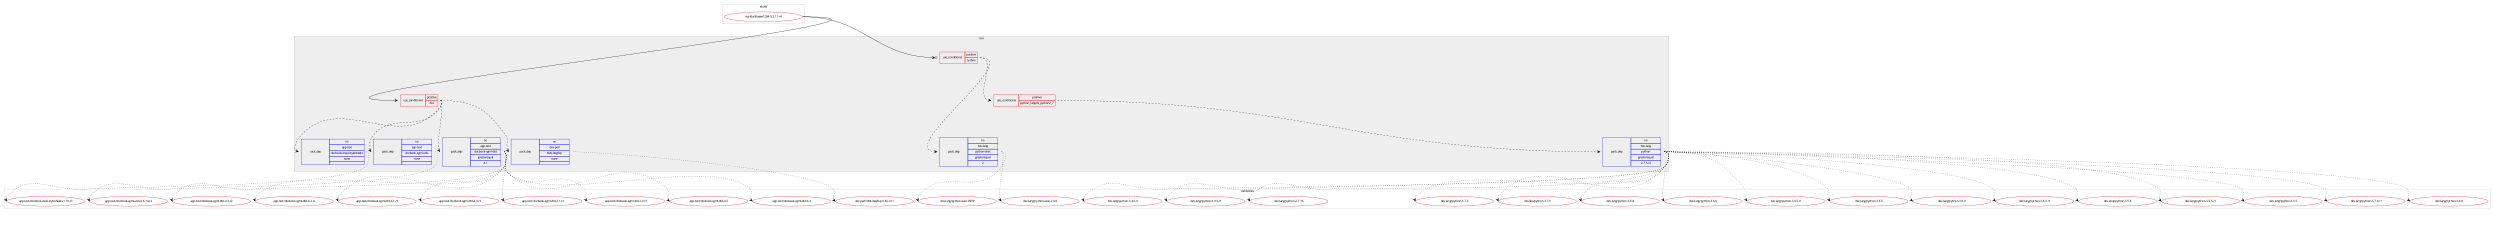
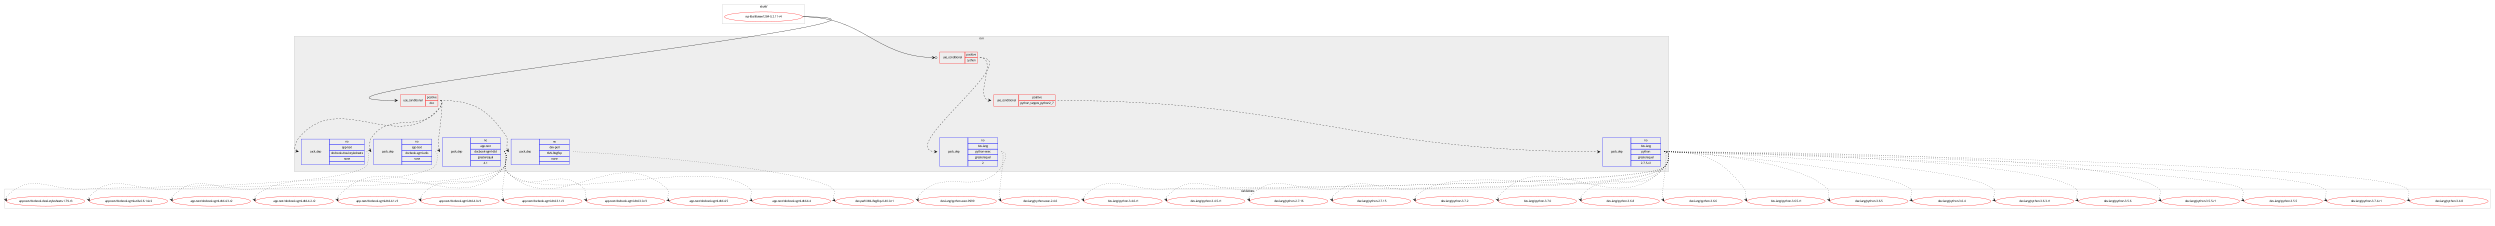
  digraph {
    compound=true
    concentrate=true
    fontname="Open Sans"
    fontsize=10
    newrank=true
    rankdir=TB
    ranksep=1.5
    node [color=red fontname="Open Sans" fontsize=10]
    edge [arrowhead=vee fontname="Open Sans" headport=w style=dotted tailport=e weight=100]
    n1 [label="sys-libs/libieee1284-0.2.11-r4" width=4]
    n2 [color=blue label=<<TABLE BORDER="0" CELLBORDER="1" CELLSPACING="0" CELLPADDING="4" WIDTH="220"><TR><TD ROWSPAN="6" CELLPADDING="30">pack_dep</TD></TR><TR><TD WIDTH="110">no</TD></TR><TR><TD>app-text</TD></TR><TR><TD>docbook-dsssl-stylesheets</TD></TR><TR><TD>none</TD></TR><TR><TD></TD></TR></TABLE>> shape=none]
    n3 [color=blue label=<<TABLE BORDER="0" CELLBORDER="1" CELLSPACING="0" CELLPADDING="4" WIDTH="220"><TR><TD ROWSPAN="6" CELLPADDING="30">pack_dep</TD></TR><TR><TD WIDTH="110">no</TD></TR><TR><TD>app-text</TD></TR><TR><TD>docbook-sgml-utils</TD></TR><TR><TD>none</TD></TR><TR><TD></TD></TR></TABLE>> shape=none]
    n4 [color=blue label=<<TABLE BORDER="0" CELLBORDER="1" CELLSPACING="0" CELLPADDING="4" WIDTH="220"><TR><TD ROWSPAN="6" CELLPADDING="30">pack_dep</TD></TR><TR><TD WIDTH="110">no</TD></TR><TR><TD>app-text</TD></TR><TR><TD>docbook-sgml-dtd</TD></TR><TR><TD>greaterequal</TD></TR><TR><TD>4.1</TD></TR></TABLE>> shape=none]
    n5 [color=blue label=<<TABLE BORDER="0" CELLBORDER="1" CELLSPACING="0" CELLPADDING="4" WIDTH="220"><TR><TD ROWSPAN="6" CELLPADDING="30">pack_dep</TD></TR><TR><TD WIDTH="110">no</TD></TR><TR><TD>dev-perl</TD></TR><TR><TD>XML-RegExp</TD></TR><TR><TD>none</TD></TR><TR><TD></TD></TR></TABLE>> shape=none]
    n6 [label=<<TABLE BORDER="0" CELLBORDER="1" CELLSPACING="0" CELLPADDING="4"><TR><TD ROWSPAN="3" CELLPADDING="10">use_conditional</TD></TR><TR><TD>positive</TD></TR><TR><TD>doc</TD></TR></TABLE>> shape=none]
    n7 [color=blue label=<<TABLE BORDER="0" CELLBORDER="1" CELLSPACING="0" CELLPADDING="4" WIDTH="220"><TR><TD ROWSPAN="6" CELLPADDING="30">pack_dep</TD></TR><TR><TD WIDTH="110">no</TD></TR><TR><TD>dev-lang</TD></TR><TR><TD>python-exec</TD></TR><TR><TD>greaterequal</TD></TR><TR><TD>2</TD></TR></TABLE>> shape=none]
    n8 [color=blue label=<<TABLE BORDER="0" CELLBORDER="1" CELLSPACING="0" CELLPADDING="4" WIDTH="220"><TR><TD ROWSPAN="6" CELLPADDING="30">pack_dep</TD></TR><TR><TD WIDTH="110">no</TD></TR><TR><TD>dev-lang</TD></TR><TR><TD>python</TD></TR><TR><TD>greaterequal</TD></TR><TR><TD>2.7.5-r2</TD></TR></TABLE>> shape=none]
    n9 [label=<<TABLE BORDER="0" CELLBORDER="1" CELLSPACING="0" CELLPADDING="4"><TR><TD ROWSPAN="3" CELLPADDING="10">use_conditional</TD></TR><TR><TD>positive</TD></TR><TR><TD>python_targets_python2_7</TD></TR></TABLE>> shape=none]
    n10 [label=<<TABLE BORDER="0" CELLBORDER="1" CELLSPACING="0" CELLPADDING="4"><TR><TD ROWSPAN="3" CELLPADDING="10">use_conditional</TD></TR><TR><TD>positive</TD></TR><TR><TD>python</TD></TR></TABLE>> shape=none]
    n11 [label="app-text/docbook-sgml-utils-0.6.14-r2" width=4]
    n12 [label="app-text/docbook-sgml-dtd-3.0-r3" width=4]
    n13 [label="app-text/docbook-sgml-dtd-3.1-r3" width=4]
    n14 [label="app-text/docbook-sgml-dtd-4.0-r3" width=4]
    n15 [label="app-text/docbook-sgml-dtd-4.1-r3" width=4]
    n16 [label="app-text/docbook-sgml-dtd-4.2-r2" width=4]
    n17 [label="app-text/docbook-sgml-dtd-4.3-r2" width=4]
    n18 [label="app-text/docbook-sgml-dtd-4.4" width=4]
    n19 [label="app-text/docbook-sgml-dtd-4.5" width=4]
    n20 [label="app-text/docbook-dsssl-stylesheets-1.79-r3" width=4]
    n21 [label="dev-perl/XML-RegExp-0.40.0-r1" width=4]
+   n22 [label="dev-lang/python-2.7.15" width=4]
    n23 [label="dev-lang/python-2.7.16" width=4]
    n24 [label="dev-lang/python-3.4.5-r1" width=4]
    n25 [label="dev-lang/python-3.4.6-r1" width=4]
    n26 [label="dev-lang/python-3.4.8" width=4]
    n27 [label="dev-lang/python-3.7.4-r1" width=4]
    n28 [label="dev-lang/python-3.5.5" width=4]
    n29 [label="dev-lang/python-3.5.5-r1" width=4]
    n30 [label="dev-lang/python-3.5.6" width=4]
    n31 [label="dev-lang/python-3.6.3-r1" width=4]
    n32 [label="dev-lang/python-3.6.4" width=4]
    n33 [label="dev-lang/python-3.6.5" width=4]
    n34 [label="dev-lang/python-3.6.5-r1" width=4]
    n35 [label="dev-lang/python-3.6.6" width=4]
    n36 [label="dev-lang/python-3.6.8" width=4]
-   n37 [label="dev-libs/python-3.7.0" width=4]
+   n37 [label="dev-lang/python-3.7.0" width=4]
    n38 [label="dev-lang/python-3.7.2" width=4]
    n39 [label="dev-lang/python-exec-2.4.6" width=4]
    n40 [label="dev-lang/python-exec-9999" width=4]
    subgraph cluster_1 {
      color=gray
      label=<<i>ebuild</i>>
      rank=same
      n1
    }
    subgraph cluster_2 {
      color=gray
      label=<<i>dependencies</i>>
      subgraph cluster_3 {
        color=gray
        fillcolor="#eeeeee"
        label=<<i>compile</i>>
        style=filled
        subgraph sub_4 {
          color=gray
          fillcolor="#eeeeee"
          label=<<i>compile</i>>
          style=filled
          n6
          subgraph sub_5 {
            color=gray
            fillcolor="#eeeeee"
            label=<<i>compile</i>>
            style=filled
            n2
          }
          subgraph sub_6 {
            color=gray
            fillcolor="#eeeeee"
            label=<<i>compile</i>>
            style=filled
            n3
          }
          subgraph sub_7 {
            color=gray
            fillcolor="#eeeeee"
            label=<<i>compile</i>>
            style=filled
            n4
          }
          subgraph sub_8 {
            color=gray
            fillcolor="#eeeeee"
            label=<<i>compile</i>>
            style=filled
            n5
          }
        }
      }
      subgraph cluster_9 {
        color=gray
        fillcolor="#eeeeee"
        label=<<i>compile and run</i>>
        style=filled
        subgraph sub_10 {
          color=gray
          fillcolor="#eeeeee"
          label=<<i>compile and run</i>>
          style=filled
          n10
          subgraph sub_11 {
            color=gray
            fillcolor="#eeeeee"
            label=<<i>compile and run</i>>
            style=filled
            n7
          }
          subgraph sub_12 {
            color=gray
            fillcolor="#eeeeee"
            label=<<i>compile and run</i>>
            style=filled
            n9
            subgraph sub_13 {
              color=gray
              fillcolor="#eeeeee"
              label=<<i>compile and run</i>>
              style=filled
              n8
            }
          }
        }
      }
      subgraph cluster_14 {
        color=gray
        fillcolor="#eeeeee"
        label=<<i>run</i>>
        style=filled
      }
    }
    subgraph cluster_15 {
      color=gray
      label=<<i>candidates</i>>
      rank=same
      subgraph sub_16 {
        color=black
        label=<<i>candidates</i>>
        nodesep=1
        rank=same
        n11
      }
      subgraph sub_17 {
        color=black
        label=<<i>candidates</i>>
        nodesep=1
        rank=same
        n12
        n13
        n14
        n15
        n16
        n17
        n18
        n19
      }
      subgraph sub_18 {
        color=black
        label=<<i>candidates</i>>
        nodesep=1
        rank=same
        n20
      }
      subgraph sub_19 {
        color=black
        label=<<i>candidates</i>>
        nodesep=1
        rank=same
        n21
      }
      subgraph sub_20 {
        color=black
        label=<<i>candidates</i>>
        nodesep=1
        rank=same
+       n22
        n23
        n24
        n25
        n26
        n27
        n28
        n29
        n30
        n31
        n32
        n33
        n34
        n35
        n36
        n37
        n38
      }
      subgraph sub_21 {
        color=black
        label=<<i>candidates</i>>
        nodesep=1
        rank=same
        n39
        n40
      }
    }
    n1 -> n6 [style=solid weight=20]
    n1 -> n10 [arrowhead=odotvee style=solid weight=20]
    n2 -> n20
    n3 -> n11
    n4 -> n12
    n4 -> n13
    n4 -> n14
    n4 -> n15
    n4 -> n16
    n4 -> n17
    n4 -> n18
    n4 -> n19
    n5 -> n21
    n6 -> n2 [style=dashed weight=20]
    n6 -> n3 [style=dashed weight=20]
    n6 -> n4 [style=dashed weight=20]
    n6 -> n5 [style=dashed weight=20]
    n7 -> n39
    n7 -> n40
+   n8 -> n22
    n8 -> n23
    n8 -> n24
    n8 -> n25
    n8 -> n26
    n8 -> n27
    n8 -> n28
    n8 -> n29
    n8 -> n30
    n8 -> n31
    n8 -> n32
    n8 -> n33
    n8 -> n34
    n8 -> n35
    n8 -> n36
    n8 -> n37
    n8 -> n38
    n9 -> n8 [style=dashed weight=20]
    n10 -> n7 [style=dashed weight=20]
    n10 -> n9 [style=dashed weight=20]
  }
